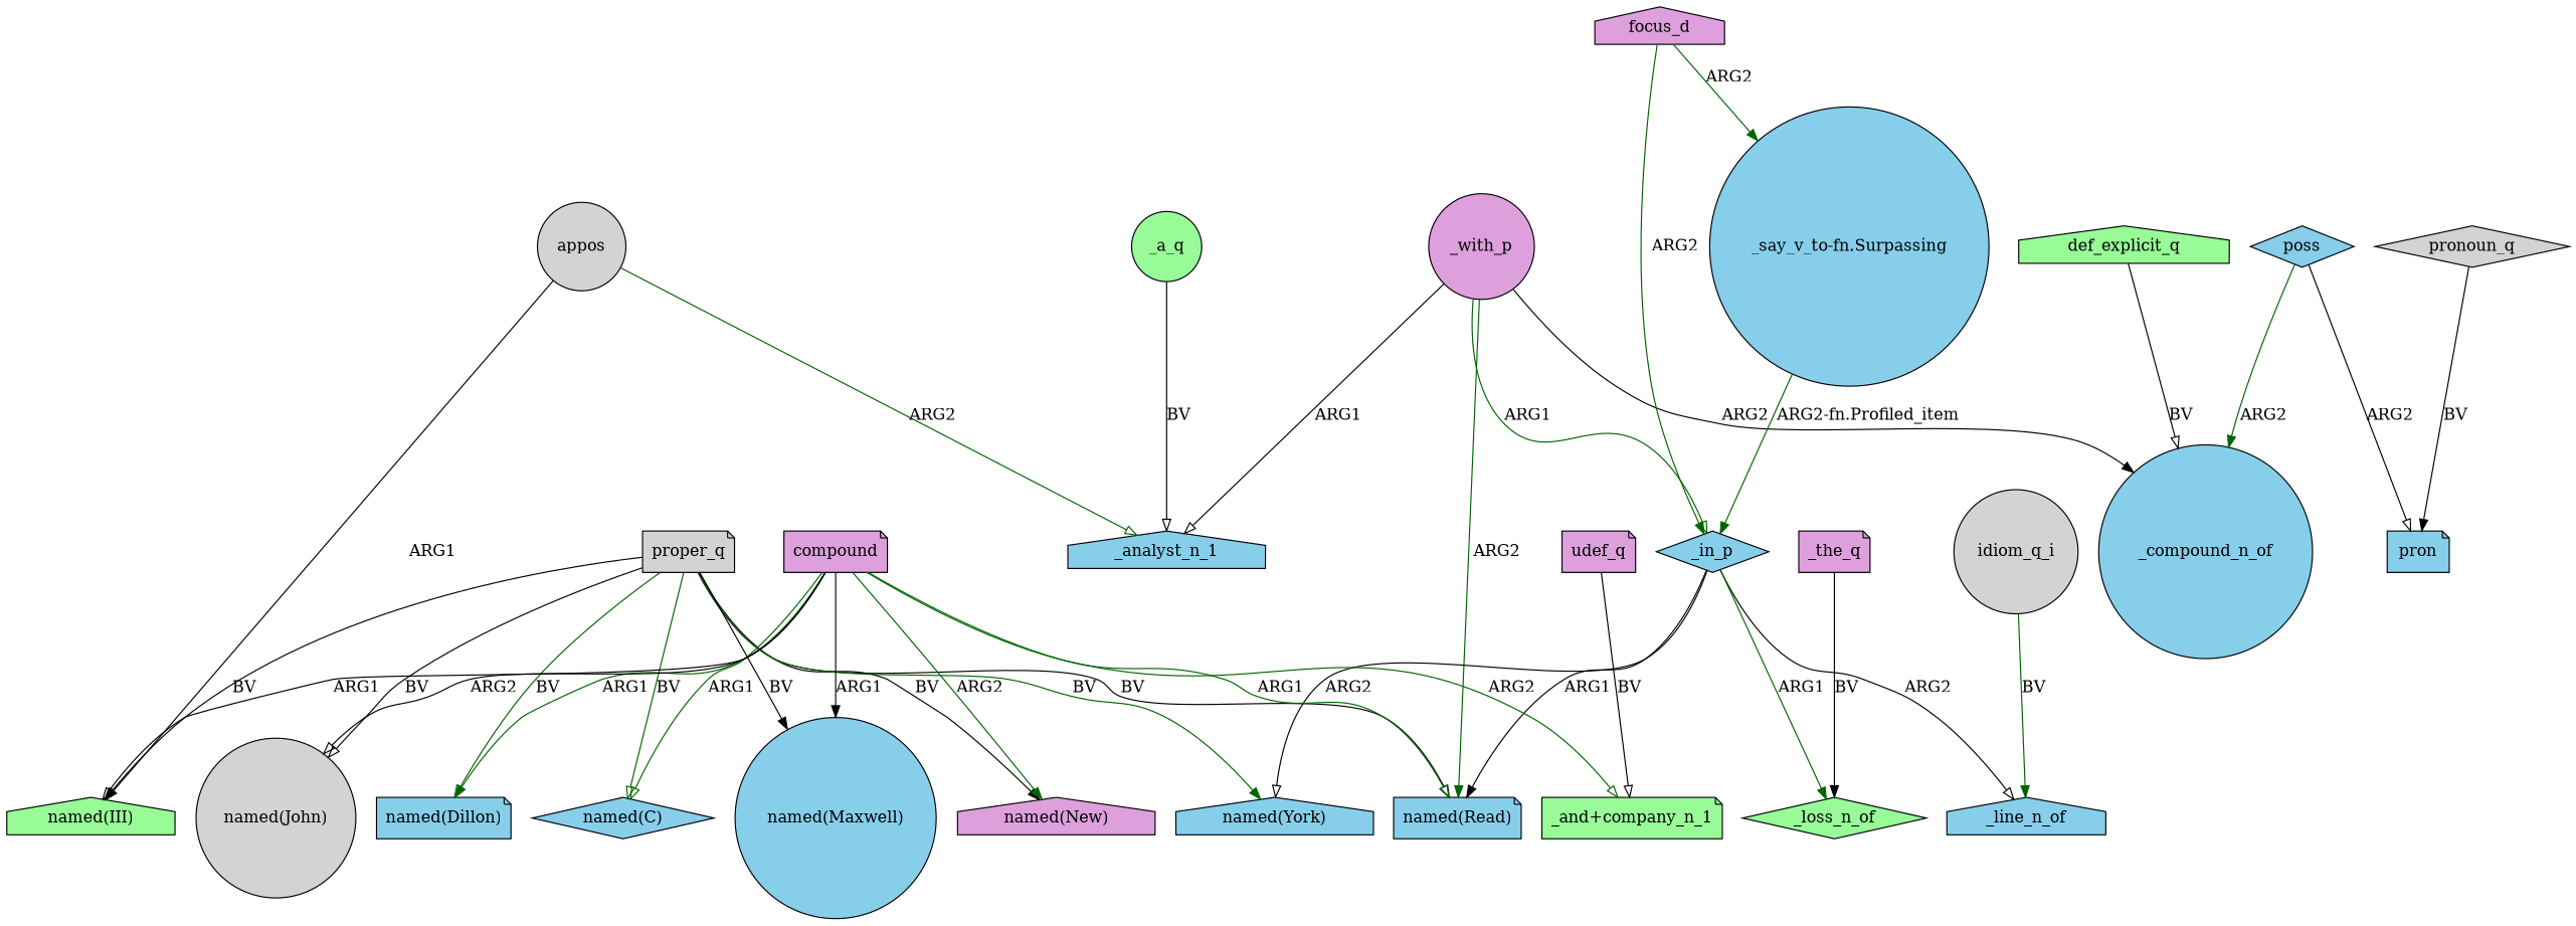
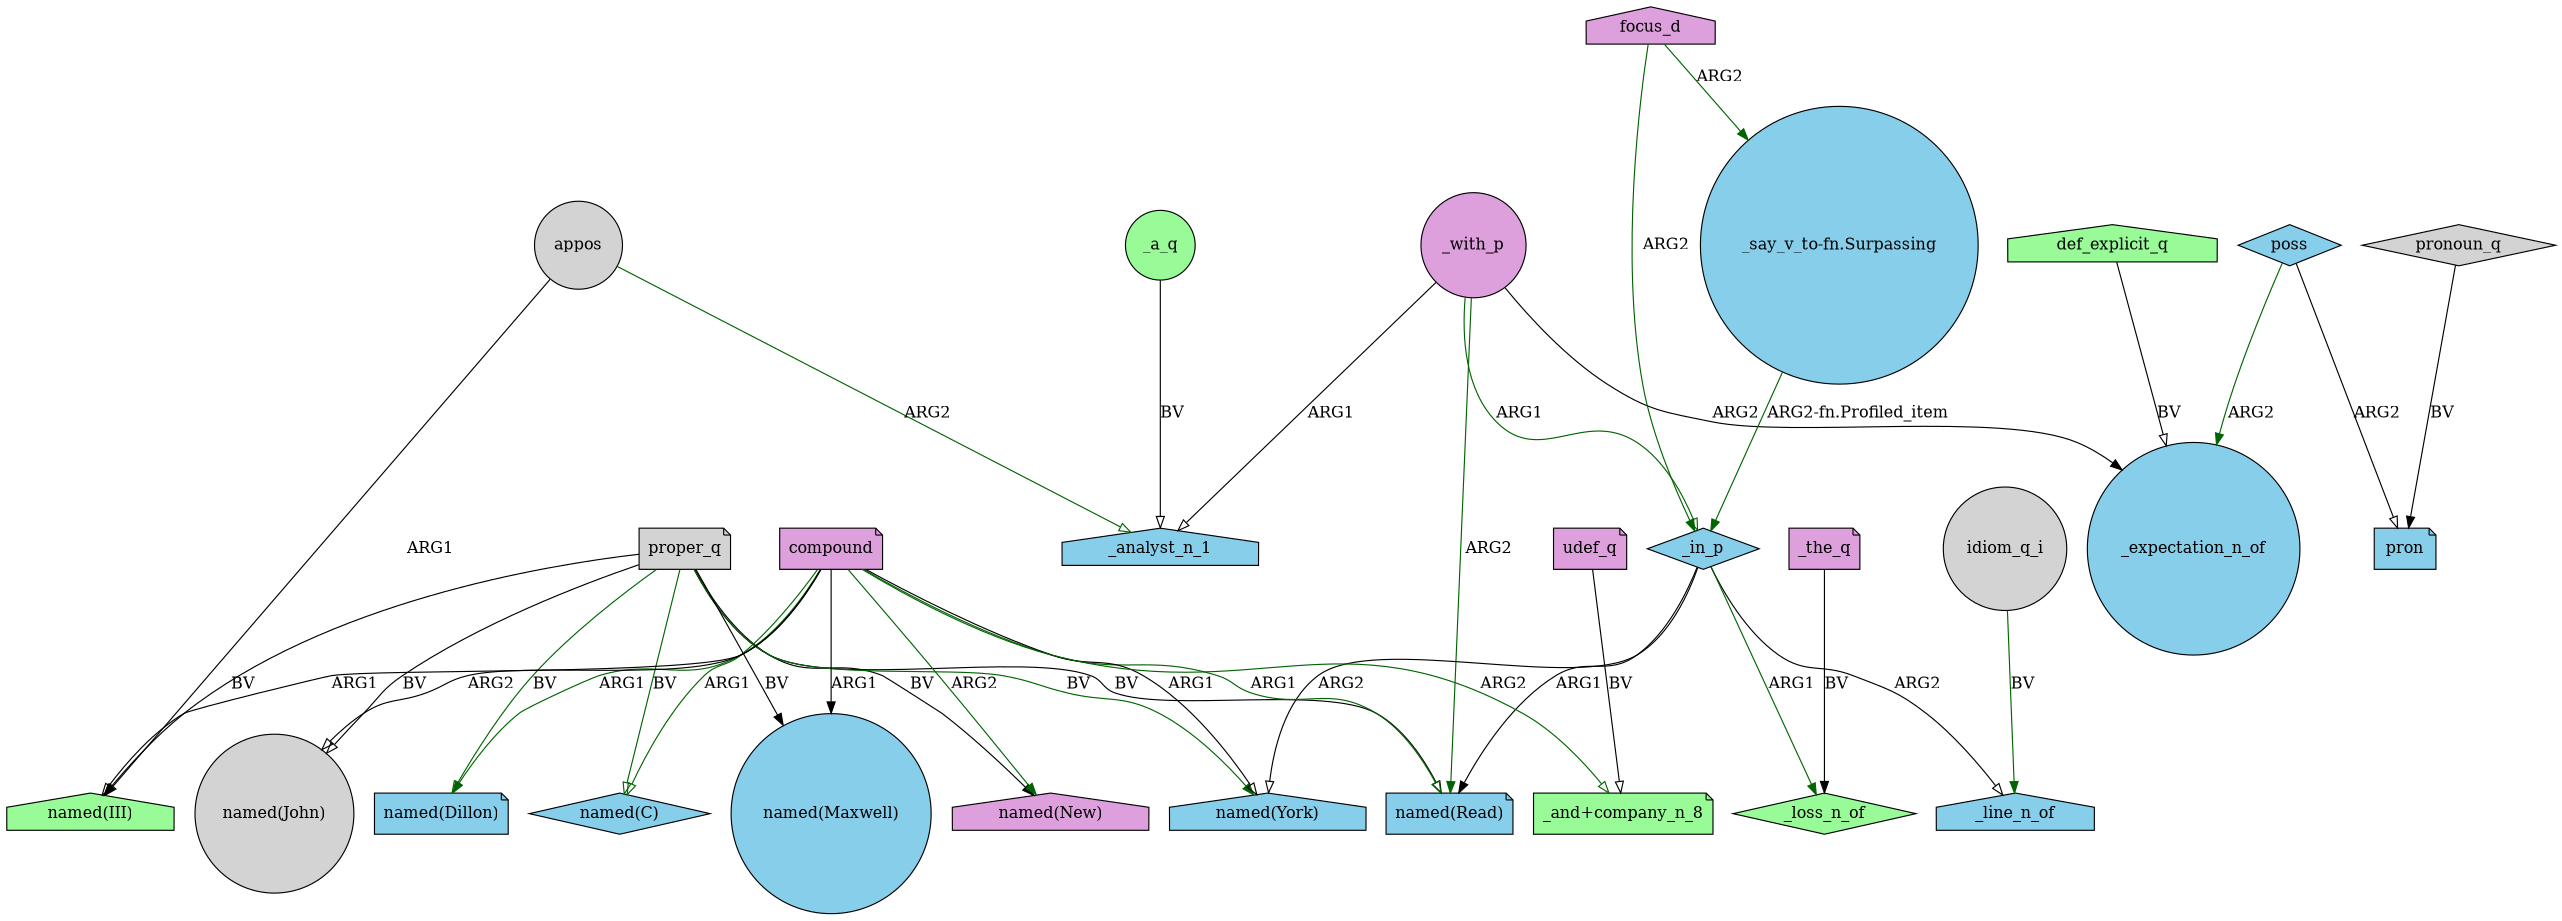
  digraph {
    node [fillcolor=skyblue shape=note style=filled]
    edge [arrowhead=onormal color=black]
    proper_q [fillcolor=lightgrey]
    "named(Read)"
    "named(C)" [shape=diamond]
    "named(New)" [fillcolor=plum shape=house]
    "named(York)" [shape=house]
    "named(Dillon)"
    "named(III)" [fillcolor=palegreen shape=house]
    "named(John)" [fillcolor=lightgrey shape=circle]
    "named(Maxwell)" [shape=circle]
    _with_p [fillcolor=plum shape=circle]
    _in_p [shape=diamond]
    _analyst_n_1 [shape=house]
-   _expectation_n_of [shape=circle label=_compound_n_of]
+   _expectation_n_of [shape=circle]
    _line_n_of [shape=house]
    _loss_n_of [fillcolor=palegreen shape=diamond]
    compound [fillcolor=plum]
-   "_and+company_n_1" [fillcolor=palegreen]
+   "_and+company_n_1" [fillcolor=palegreen label="_and+company_n_8"]
    _the_q [fillcolor=plum]
    idiom_q_i [fillcolor=lightgrey shape=circle]
    _a_q [fillcolor=palegreen shape=circle]
    pronoun_q [fillcolor=lightgrey shape=diamond]
    pron
    poss [shape=diamond]
    appos [fillcolor=lightgrey shape=circle]
    focus_d [fillcolor=plum shape=house]
    "_say_v_to-fn.Surpassing" [shape=circle]
    udef_q [fillcolor=plum]
    def_explicit_q [fillcolor=palegreen shape=house]
    proper_q -> "named(Read)" [label=BV]
    proper_q -> "named(C)" [color=darkgreen label=BV]
    proper_q -> "named(New)" [arrowhead=normal label=BV]
    proper_q -> "named(York)" [arrowhead=normal color=darkgreen label=BV]
    proper_q -> "named(Dillon)" [color=darkgreen label=BV]
    proper_q -> "named(III)" [arrowhead=normal label=BV]
    proper_q -> "named(John)" [label=BV]
    proper_q -> "named(Maxwell)" [arrowhead=normal label=BV]
    _with_p -> "named(Read)" [arrowhead=normal color=darkgreen label=ARG2]
    _with_p -> _in_p [color=darkgreen label=ARG1]
    _with_p -> _analyst_n_1 [label=ARG1]
    _with_p -> _expectation_n_of [arrowhead=normal label=ARG2]
    _in_p -> "named(Read)" [arrowhead=normal label=ARG1]
    _in_p -> "named(York)" [label=ARG2]
    _in_p -> _line_n_of [label=ARG2]
    _in_p -> _loss_n_of [arrowhead=normal color=darkgreen label=ARG1]
    compound -> "named(Read)" [color=darkgreen label=ARG1]
    compound -> "named(C)" [color=darkgreen label=ARG1]
    compound -> "named(New)" [arrowhead=normal color=darkgreen label=ARG2]
+   compound -> "named(York)" [label=ARG1]
    compound -> "named(Dillon)" [arrowhead=normal color=darkgreen label=ARG1]
    compound -> "named(III)" [label=ARG1]
    compound -> "named(John)" [label=ARG2]
    compound -> "named(Maxwell)" [arrowhead=normal label=ARG1]
    compound -> "_and+company_n_1" [color=darkgreen label=ARG2]
    _the_q -> _loss_n_of [arrowhead=normal label=BV]
    idiom_q_i -> _line_n_of [arrowhead=normal color=darkgreen label=BV]
    _a_q -> _analyst_n_1 [label=BV]
    pronoun_q -> pron [arrowhead=normal label=BV]
    poss -> _expectation_n_of [arrowhead=normal color=darkgreen label=ARG2]
    poss -> pron [label=ARG2]
    appos -> "named(III)" [label=ARG1]
    appos -> _analyst_n_1 [color=darkgreen label=ARG2]
    focus_d -> _in_p [arrowhead=normal color=darkgreen label=ARG2]
    focus_d -> "_say_v_to-fn.Surpassing" [arrowhead=normal color=darkgreen label=ARG2]
    "_say_v_to-fn.Surpassing" -> _in_p [arrowhead=normal color=darkgreen label="ARG2-fn.Profiled_item"]
    udef_q -> "_and+company_n_1" [label=BV]
    def_explicit_q -> _expectation_n_of [label=BV]
  }
